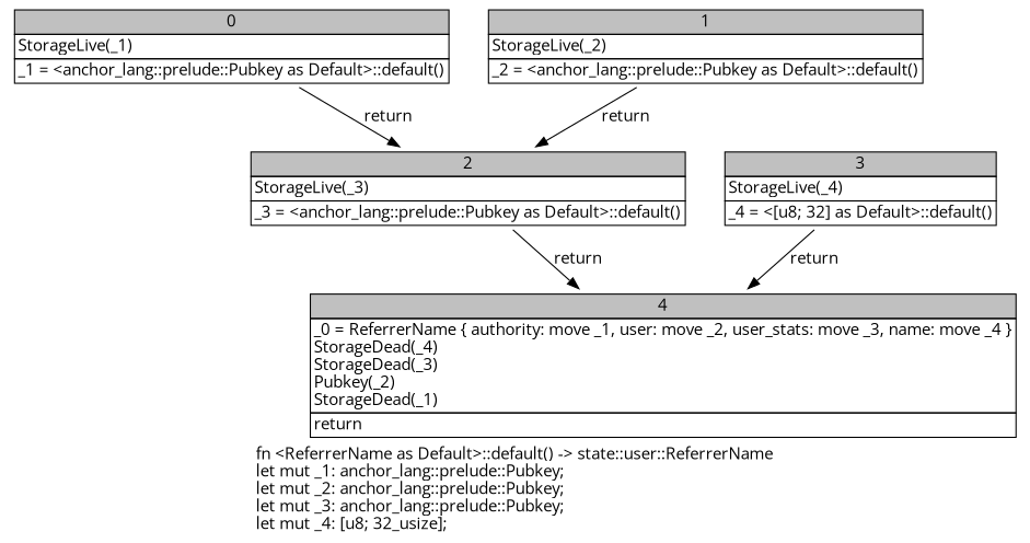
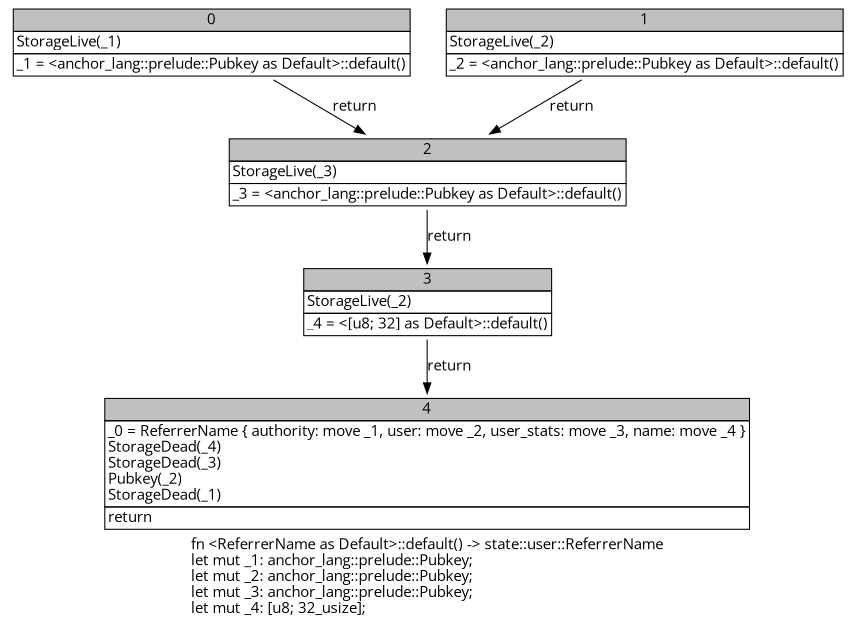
  digraph {
    fontname="Open Sans"
    label=<fn &lt;ReferrerName as Default&gt;::default() -&gt; state::user::ReferrerName<br align="left"/>let mut _1: anchor_lang::prelude::Pubkey;<br align="left"/>let mut _2: anchor_lang::prelude::Pubkey;<br align="left"/>let mut _3: anchor_lang::prelude::Pubkey;<br align="left"/>let mut _4: [u8; 32_usize];<br align="left"/>>
    node [fontname="Open Sans" shape=none]
    edge [fontname="Open Sans"]
    n1 [label=<<table border="0" cellborder="1" cellspacing="0"><tr><td bgcolor="gray" align="center" colspan="1">0</td></tr><tr><td align="left" balign="left">StorageLive(_1)<br/></td></tr><tr><td align="left">_1 = &lt;anchor_lang::prelude::Pubkey as Default&gt;::default()</td></tr></table>>]
    n2 [label=<<table border="0" cellborder="1" cellspacing="0"><tr><td bgcolor="gray" align="center" colspan="1">2</td></tr><tr><td align="left" balign="left">StorageLive(_3)<br/></td></tr><tr><td align="left">_3 = &lt;anchor_lang::prelude::Pubkey as Default&gt;::default()</td></tr></table>>]
    n3 [label=<<table border="0" cellborder="1" cellspacing="0"><tr><td bgcolor="gray" align="center" colspan="1">1</td></tr><tr><td align="left" balign="left">StorageLive(_2)<br/></td></tr><tr><td align="left">_2 = &lt;anchor_lang::prelude::Pubkey as Default&gt;::default()</td></tr></table>>]
-   n4 [label=<<table border="0" cellborder="1" cellspacing="0"><tr><td bgcolor="gray" align="center" colspan="1">3</td></tr><tr><td align="left" balign="left">StorageLive(_4)<br/></td></tr><tr><td align="left">_4 = &lt;[u8; 32] as Default&gt;::default()</td></tr></table>>]
+   n4 [label=<<table border="0" cellborder="1" cellspacing="0"><tr><td bgcolor="gray" align="center" colspan="1">3</td></tr><tr><td align="left" balign="left">StorageLive(_2)<br/></td></tr><tr><td align="left">_4 = &lt;[u8; 32] as Default&gt;::default()</td></tr></table>>]
    n5 [label=<<table border="0" cellborder="1" cellspacing="0"><tr><td bgcolor="gray" align="center" colspan="1">4</td></tr><tr><td align="left" balign="left">_0 = ReferrerName { authority: move _1, user: move _2, user_stats: move _3, name: move _4 }<br/>StorageDead(_4)<br/>StorageDead(_3)<br/>Pubkey(_2)<br/>StorageDead(_1)<br/></td></tr><tr><td align="left">return</td></tr></table>>]
    n1 -> n2 [label=return]
-   n2 -> n5 [label=return]
+   n2 -> n4 [label=return]
    n3 -> n2 [label=return]
    n4 -> n5 [label=return]
  }
